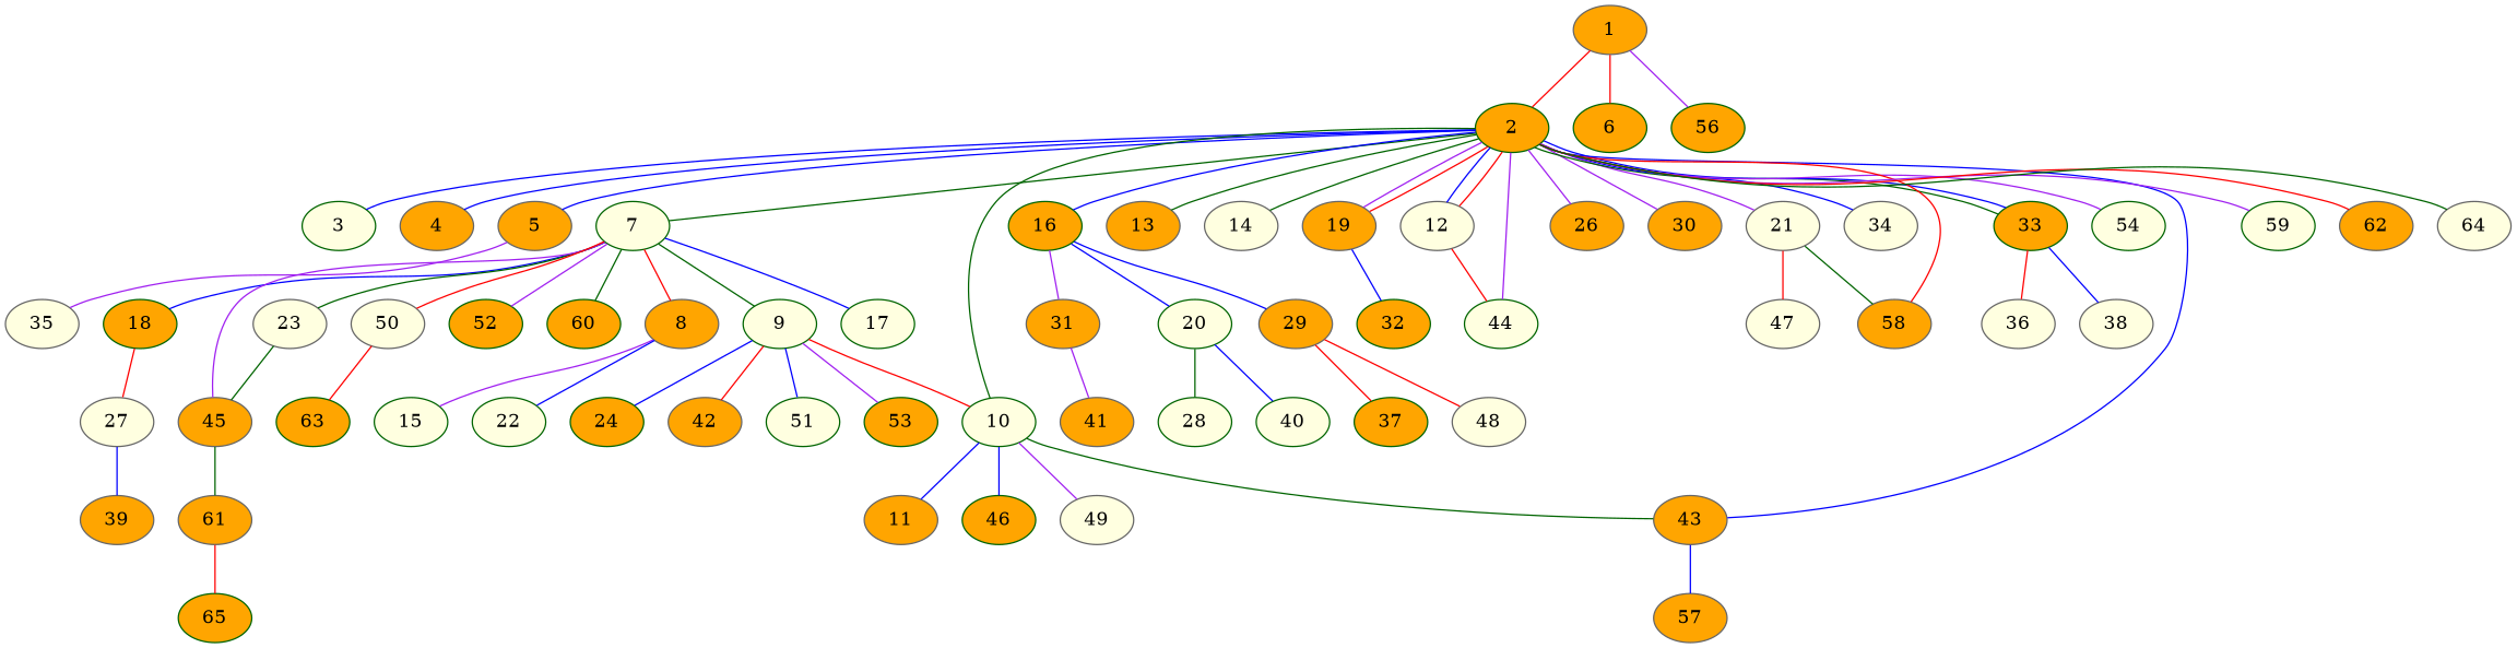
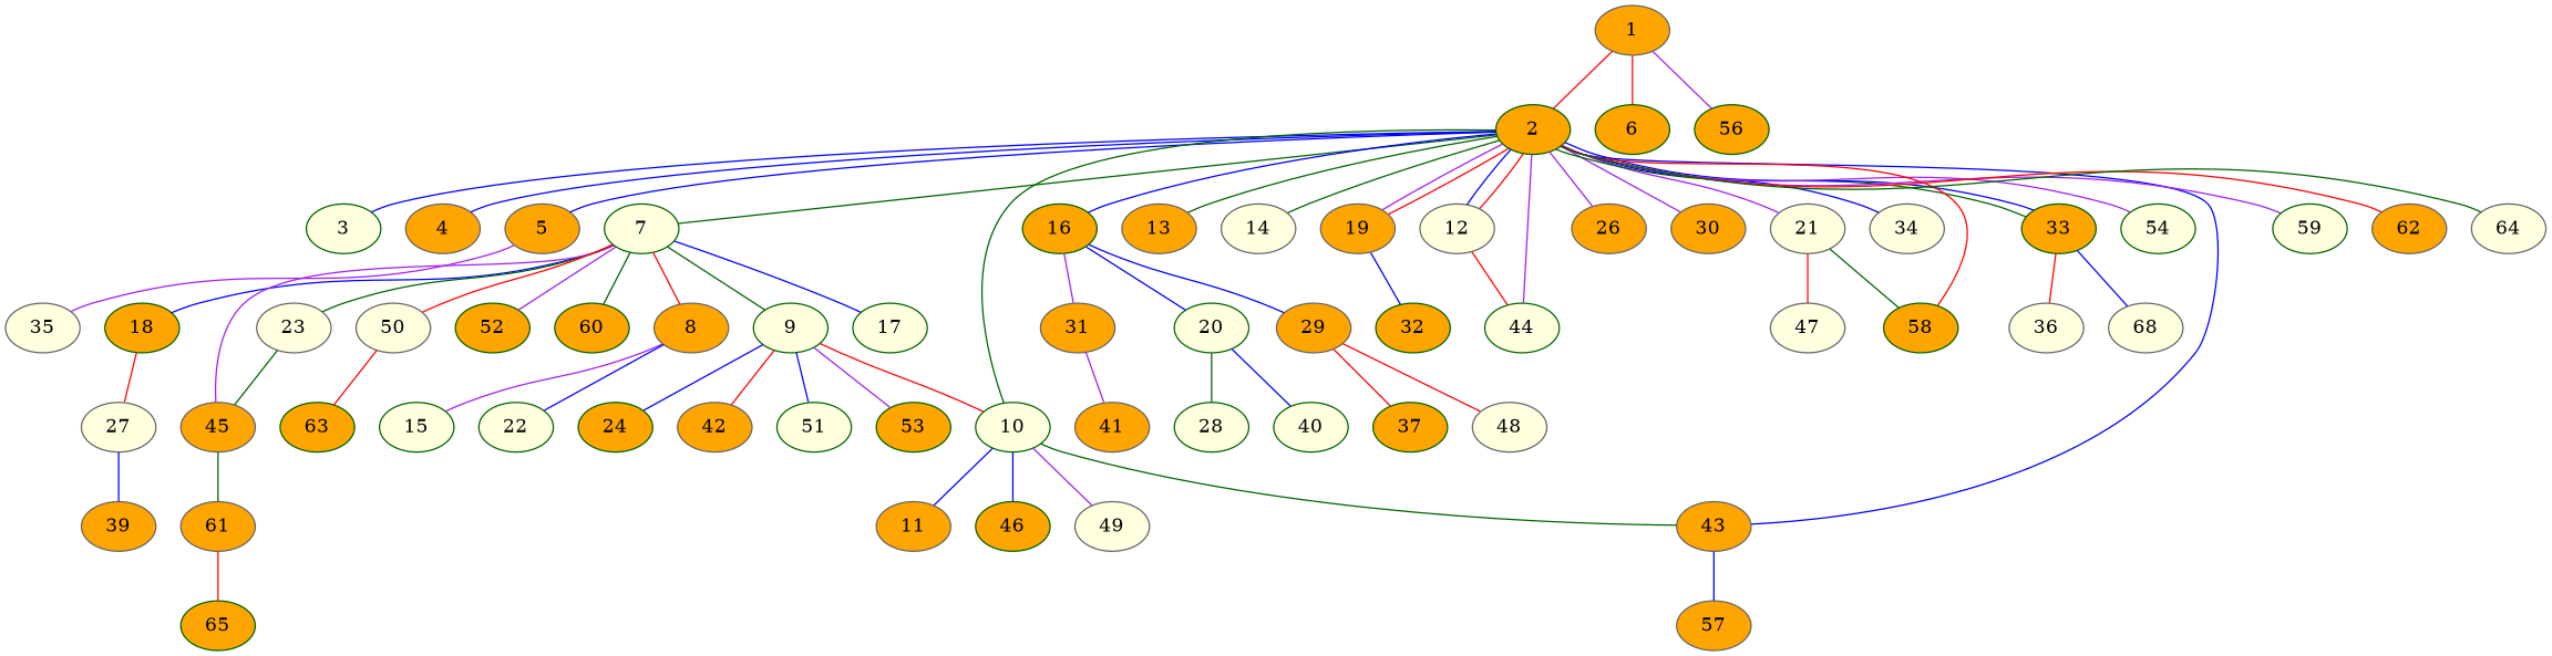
  graph {
    node [color=gray40 fillcolor=orange style=filled]
    edge [color=blue]
    2 [color=darkgreen]
    1
    6 [color=darkgreen]
    56 [color=darkgreen]
    3 [color=darkgreen fillcolor=lightyellow]
    4
    5
    7 [color=darkgreen fillcolor=lightyellow]
    10 [color=darkgreen fillcolor=lightyellow]
    12 [fillcolor=lightyellow]
    13
    14 [fillcolor=lightyellow]
    16 [color=darkgreen]
    19
    21 [fillcolor=lightyellow]
    26
    30
    33 [color=darkgreen]
    34 [fillcolor=lightyellow]
    43
    44 [color=darkgreen fillcolor=lightyellow]
    54 [color=darkgreen fillcolor=lightyellow]
-   58
+   58 [color=darkgreen]
    59 [color=darkgreen fillcolor=lightyellow]
    62
    64 [fillcolor=lightyellow]
    35 [fillcolor=lightyellow]
    8
    9 [color=darkgreen fillcolor=lightyellow]
    17 [color=darkgreen fillcolor=lightyellow]
    18 [color=darkgreen]
    23 [fillcolor=lightyellow]
    45
    50 [fillcolor=lightyellow]
    52 [color=darkgreen]
    60 [color=darkgreen]
    11
    46 [color=darkgreen]
    49 [fillcolor=lightyellow]
    20 [color=darkgreen fillcolor=lightyellow]
    29
    31
    32 [color=darkgreen]
    47 [fillcolor=lightyellow]
    36 [fillcolor=lightyellow]
-   38 [fillcolor=lightyellow]
+   38 [fillcolor=lightyellow label=68]
    57
    15 [color=darkgreen fillcolor=lightyellow]
    22 [color=darkgreen fillcolor=lightyellow]
    24 [color=darkgreen]
    42
    51 [color=darkgreen fillcolor=lightyellow]
    53 [color=darkgreen]
    27 [fillcolor=lightyellow]
    61
    63 [color=darkgreen]
    28 [color=darkgreen fillcolor=lightyellow]
    40 [color=darkgreen fillcolor=lightyellow]
    37 [color=darkgreen]
    48 [fillcolor=lightyellow]
    41
    39
    65 [color=darkgreen]
    2 -- 3
    2 -- 4
    2 -- 5
    2 -- 7 [color=darkgreen]
    2 -- 10 [color=darkgreen]
    2 -- 12
    2 -- 12 [color=red]
    2 -- 13 [color=darkgreen]
    2 -- 14 [color=darkgreen]
    2 -- 16
    2 -- 19 [color=purple]
    2 -- 19 [color=red]
    2 -- 21 [color=purple]
    2 -- 26 [color=purple]
    2 -- 30 [color=purple]
    2 -- 33 [color=darkgreen]
    2 -- 33
    2 -- 34
    2 -- 43
    2 -- 44 [color=purple]
    2 -- 54 [color=purple]
    2 -- 58 [color=red]
    2 -- 59 [color=purple]
    2 -- 62 [color=red]
    2 -- 64 [color=darkgreen]
    1 -- 2 [color=red]
    1 -- 6 [color=red]
    1 -- 56 [color=purple]
    5 -- 35 [color=purple]
    7 -- 8 [color=red]
    7 -- 9 [color=darkgreen]
    7 -- 17
    7 -- 18
    7 -- 23 [color=darkgreen]
    7 -- 45 [color=purple]
    7 -- 50 [color=red]
    7 -- 52 [color=purple]
    7 -- 60 [color=darkgreen]
    10 -- 43 [color=darkgreen]
    10 -- 11
    10 -- 46
    10 -- 49 [color=purple]
    12 -- 44 [color=red]
    16 -- 20
    16 -- 29
    16 -- 31 [color=purple]
    19 -- 32
    21 -- 58 [color=darkgreen]
    21 -- 47 [color=red]
    33 -- 36 [color=red]
    33 -- 38
    43 -- 57
    8 -- 15 [color=purple]
    8 -- 22
    9 -- 10 [color=red]
    9 -- 24
    9 -- 42 [color=red]
    9 -- 51
    9 -- 53 [color=purple]
    18 -- 27 [color=red]
    23 -- 45 [color=darkgreen]
    45 -- 61 [color=darkgreen]
    50 -- 63 [color=red]
    20 -- 28 [color=darkgreen]
    20 -- 40
    29 -- 37 [color=red]
    29 -- 48 [color=red]
    31 -- 41 [color=purple]
    27 -- 39
    61 -- 65 [color=red]
  }
